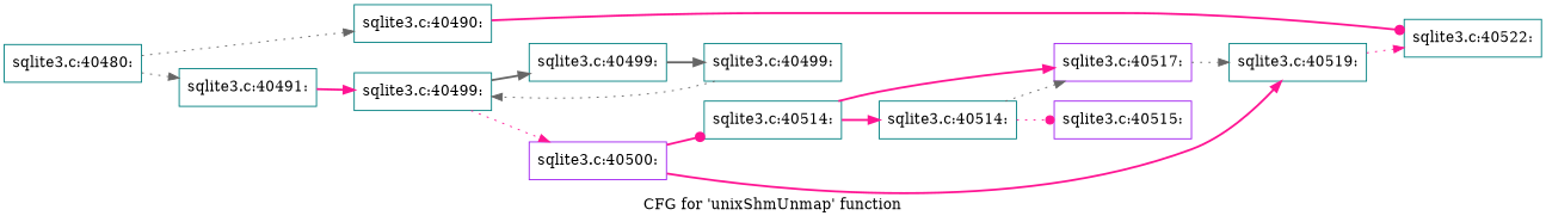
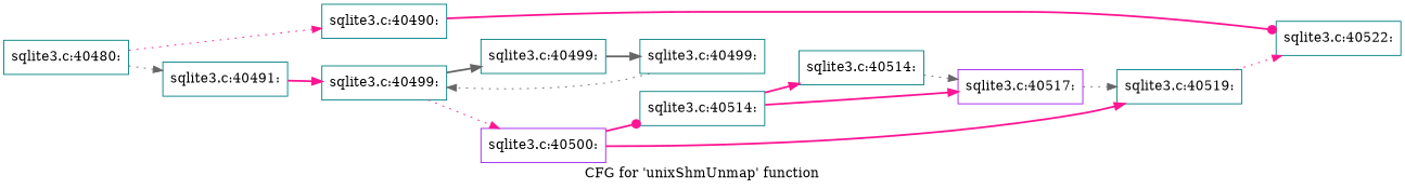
  digraph {
    label="CFG for 'unixShmUnmap' function"
    rankdir=LR
    node [color=teal shape=record]
    edge [arrowhead=normal color=deeppink style=dotted]
    n1 [label="{sqlite3.c:40480:}"]
    n2 [label="{sqlite3.c:40490:}"]
    n3 [label="{sqlite3.c:40491:}"]
    n4 [label="{sqlite3.c:40522:}"]
    n5 [label="{sqlite3.c:40499:}"]
    n6 [label="{sqlite3.c:40499:}"]
    n7 [color=purple label="{sqlite3.c:40500:}"]
    n8 [label="{sqlite3.c:40499:}"]
    n9 [label="{sqlite3.c:40514:}"]
    n10 [label="{sqlite3.c:40519:}"]
    n11 [label="{sqlite3.c:40514:}"]
    n12 [color=purple label="{sqlite3.c:40517:}"]
-   n13 [color=purple label="{sqlite3.c:40515:}"]
-   n1 -> n2 [color=gray40]
+   n1 -> n2
    n1 -> n3 [color=gray40]
    n2 -> n4 [arrowhead=dot style=bold]
    n3 -> n5 [style=bold]
    n5 -> n6 [color=gray40 style=bold]
    n5 -> n7
    n6 -> n8 [color=gray40 style=bold]
    n7 -> n9 [arrowhead=dot style=bold]
    n7 -> n10 [style=bold]
    n8 -> n5 [color=gray40]
    n9 -> n11 [style=bold]
    n9 -> n12 [style=bold]
    n10 -> n4
    n11 -> n12 [color=gray40]
-   n11 -> n13 [arrowhead=dot]
    n12 -> n10 [color=gray40]
  }
